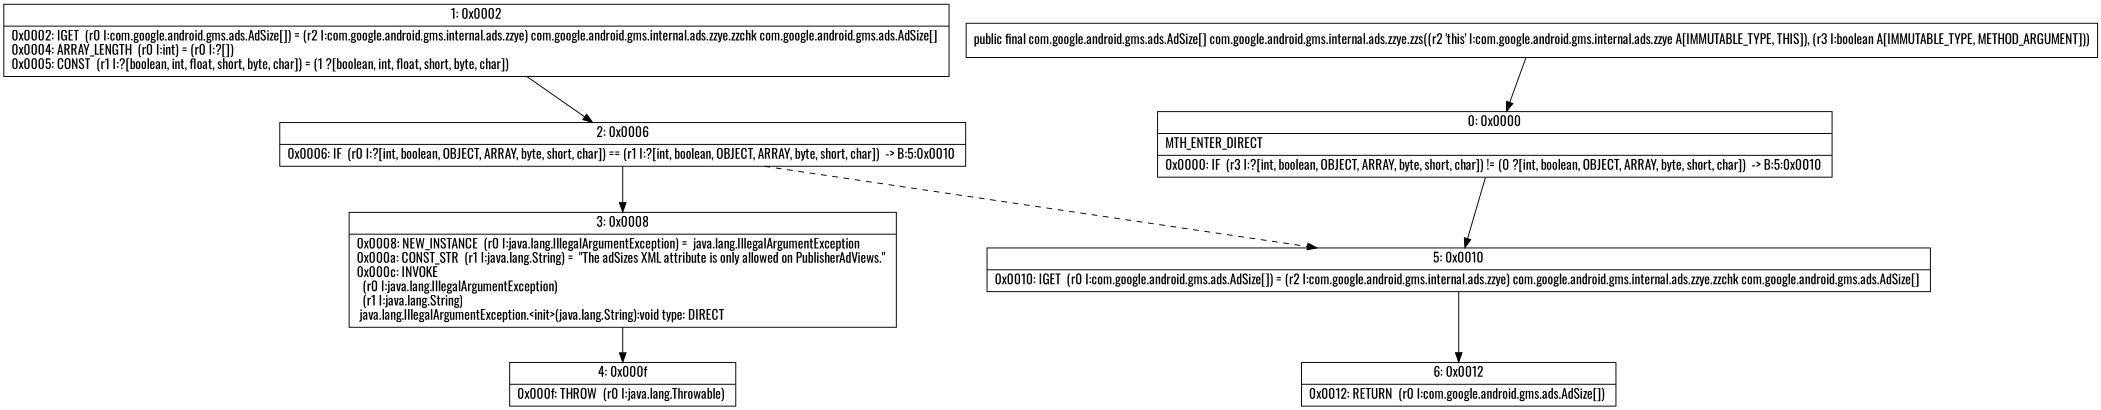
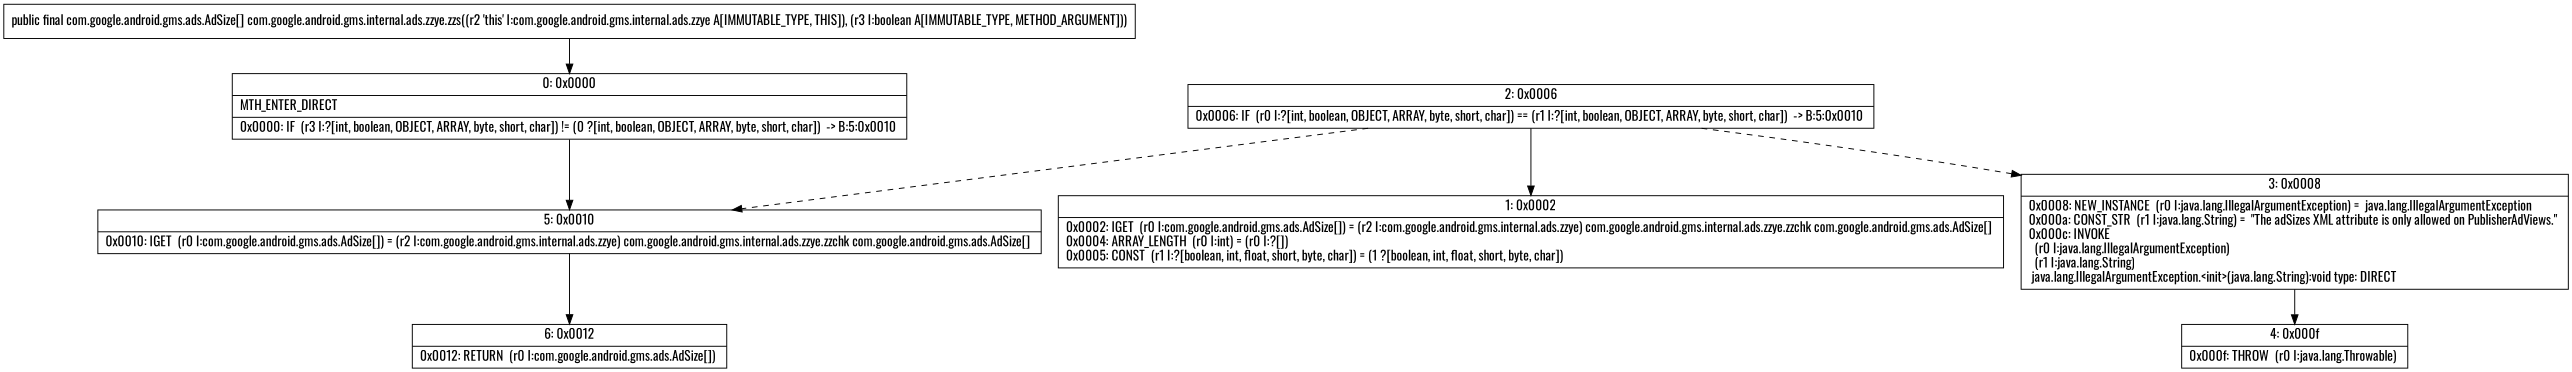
  digraph {
    fontname=Oswald
    node [fontname=Oswald shape=record]
    edge [fontname=Oswald]
    n1 [label="{0\:\ 0x0000|MTH_ENTER_DIRECT\l|0x0000: IF  (r3 I:?[int, boolean, OBJECT, ARRAY, byte, short, char]) != (0 ?[int, boolean, OBJECT, ARRAY, byte, short, char])  \-\> B:5:0x0010 \l}"]
    n2 [label="{5\:\ 0x0010|0x0010: IGET  (r0 I:com.google.android.gms.ads.AdSize[]) = (r2 I:com.google.android.gms.internal.ads.zzye) com.google.android.gms.internal.ads.zzye.zzchk com.google.android.gms.ads.AdSize[] \l}"]
    n3 [label="{1\:\ 0x0002|0x0002: IGET  (r0 I:com.google.android.gms.ads.AdSize[]) = (r2 I:com.google.android.gms.internal.ads.zzye) com.google.android.gms.internal.ads.zzye.zzchk com.google.android.gms.ads.AdSize[] \l0x0004: ARRAY_LENGTH  (r0 I:int) = (r0 I:?[]) \l0x0005: CONST  (r1 I:?[boolean, int, float, short, byte, char]) = (1 ?[boolean, int, float, short, byte, char]) \l}"]
    n4 [label="{2\:\ 0x0006|0x0006: IF  (r0 I:?[int, boolean, OBJECT, ARRAY, byte, short, char]) == (r1 I:?[int, boolean, OBJECT, ARRAY, byte, short, char])  \-\> B:5:0x0010 \l}"]
    n5 [label="{6\:\ 0x0012|0x0012: RETURN  (r0 I:com.google.android.gms.ads.AdSize[]) \l}"]
    n6 [label="{3\:\ 0x0008|0x0008: NEW_INSTANCE  (r0 I:java.lang.IllegalArgumentException) =  java.lang.IllegalArgumentException \l0x000a: CONST_STR  (r1 I:java.lang.String) =  \"The adSizes XML attribute is only allowed on PublisherAdViews.\" \l0x000c: INVOKE  \l  (r0 I:java.lang.IllegalArgumentException)\l  (r1 I:java.lang.String)\l java.lang.IllegalArgumentException.\<init\>(java.lang.String):void type: DIRECT \l}"]
    n7 [label="{4\:\ 0x000f|0x000f: THROW  (r0 I:java.lang.Throwable) \l}"]
    n8 [label="{public final com.google.android.gms.ads.AdSize[] com.google.android.gms.internal.ads.zzye.zzs((r2 'this' I:com.google.android.gms.internal.ads.zzye A[IMMUTABLE_TYPE, THIS]), (r3 I:boolean A[IMMUTABLE_TYPE, METHOD_ARGUMENT])) }"]
    n1 -> n2
    n2 -> n5
-   n3 -> n4
+   n4 -> n3
    n4 -> n2 [style=dashed]
-   n4 -> n6 [style=solid]
+   n4 -> n6 [style=dashed]
    n6 -> n7
    n8 -> n1
  }
